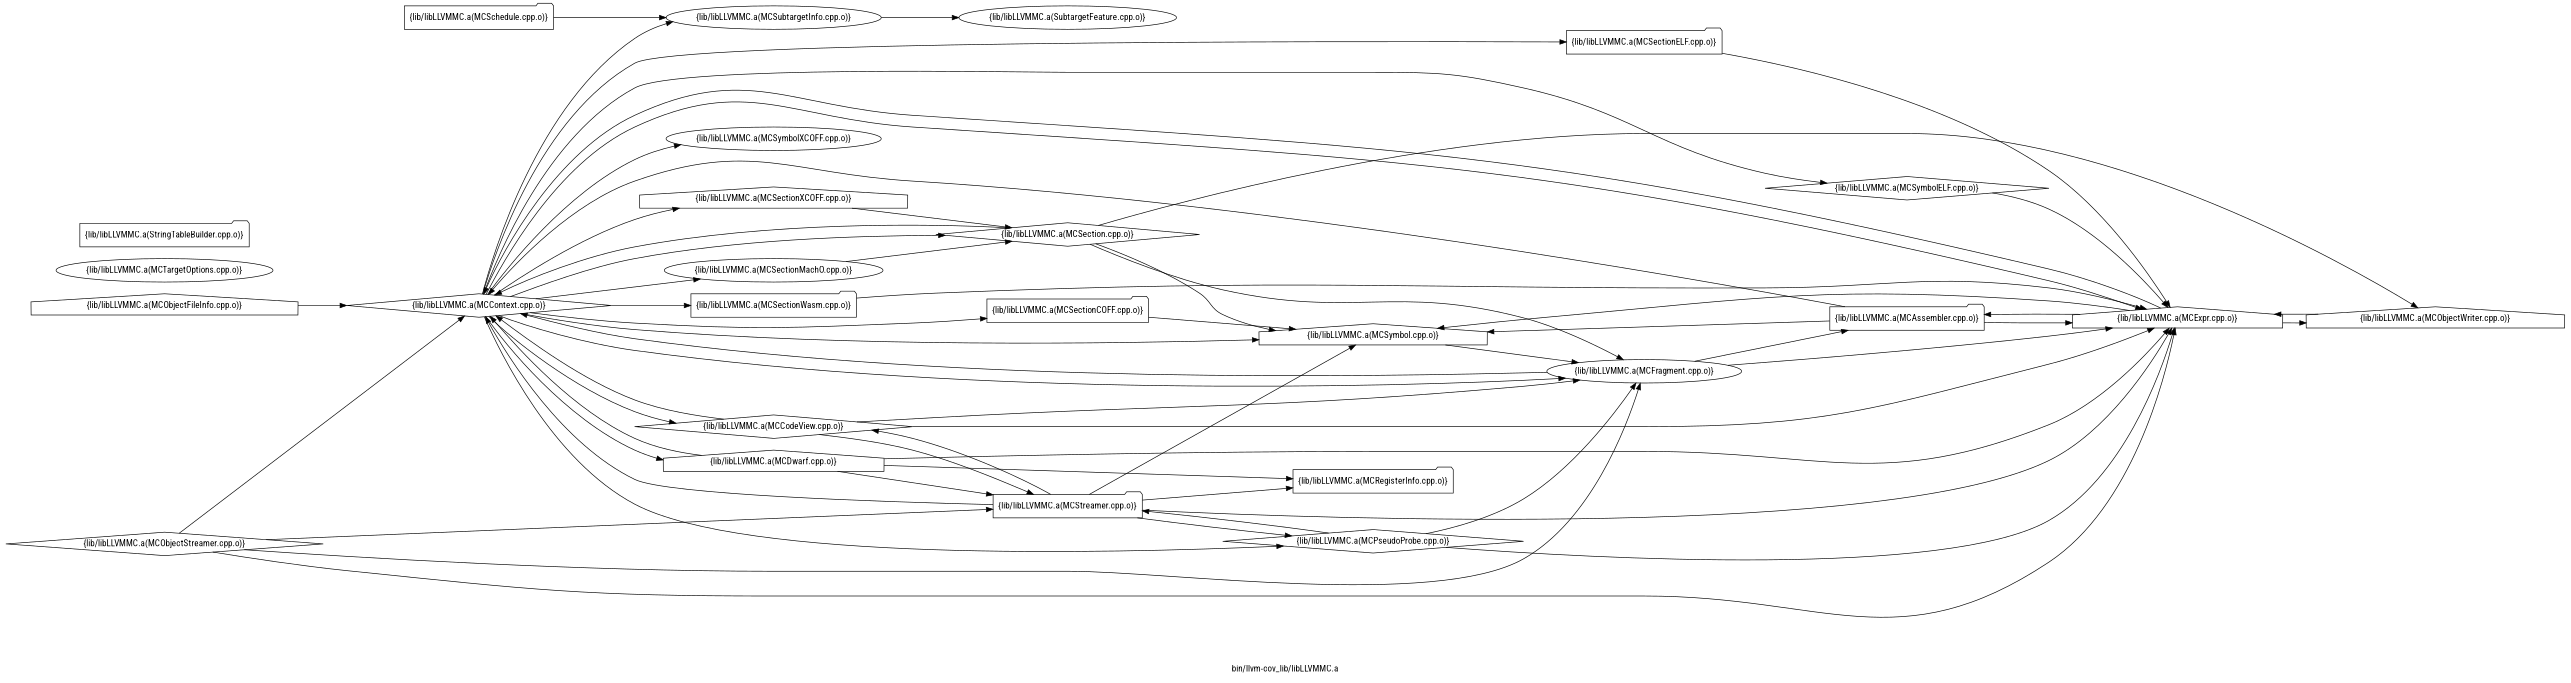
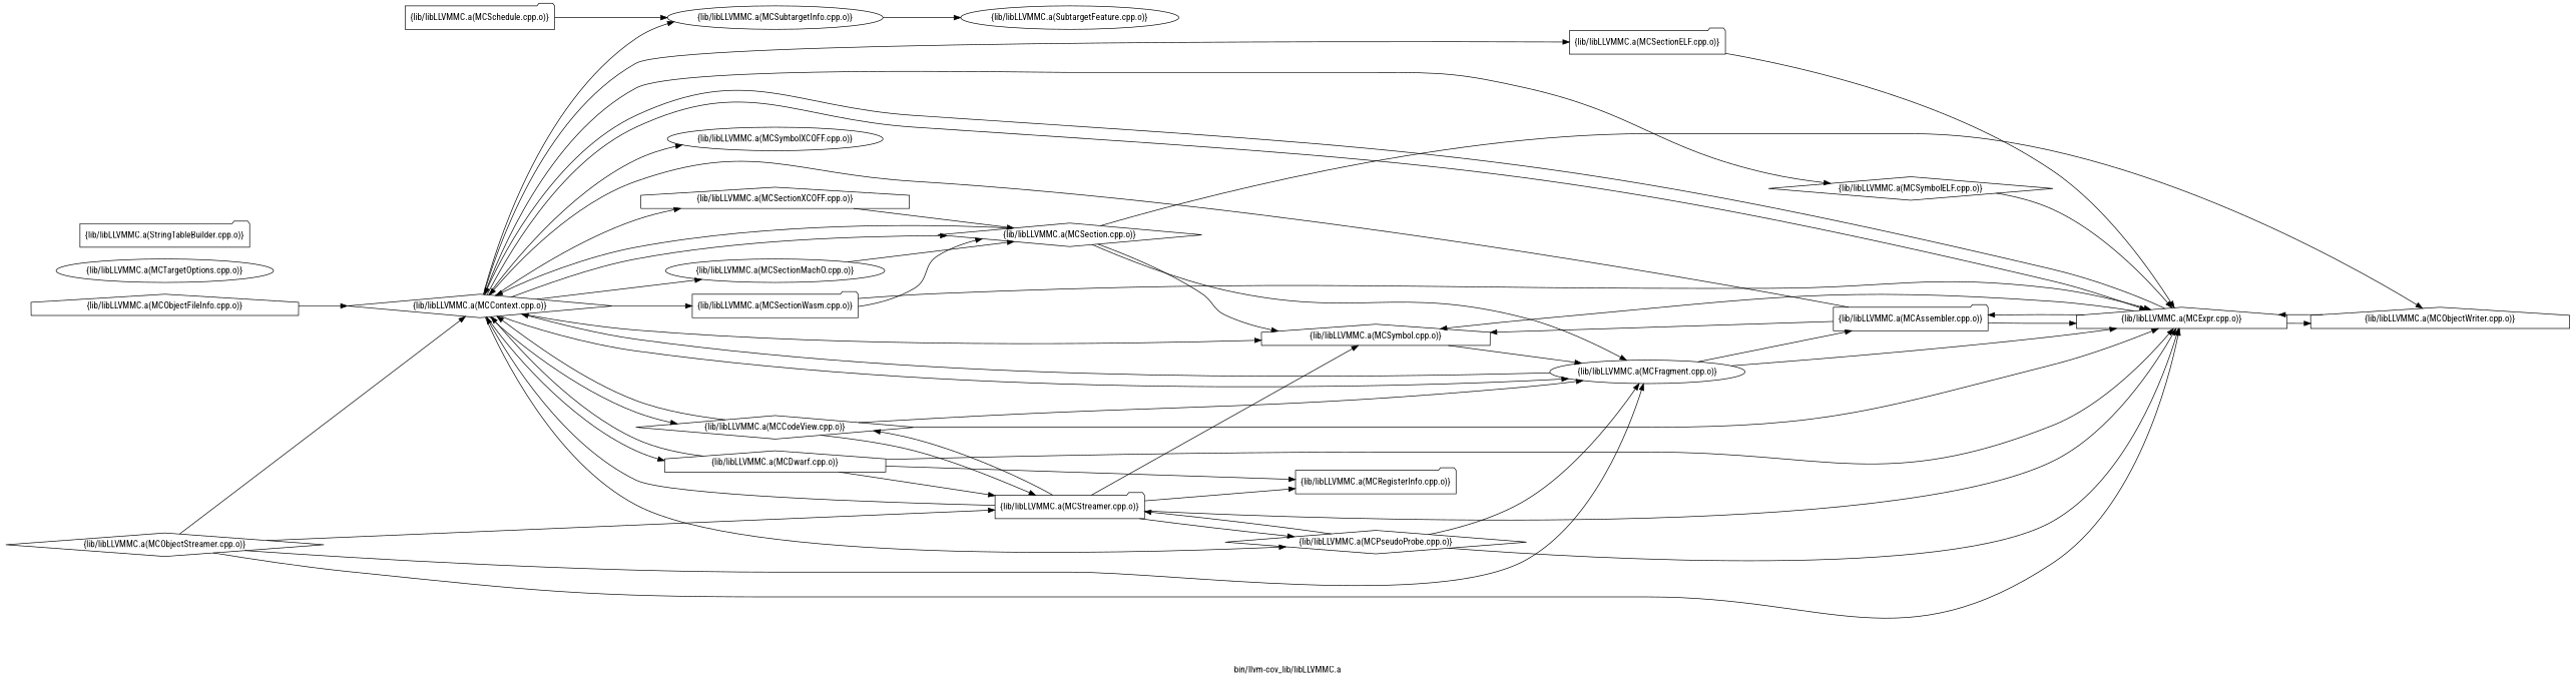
  digraph {
    fontname="Roboto Condensed"
    label="bin/llvm-cov_lib/libLLVMMC.a"
    rankdir=LR
    node [fontname="Roboto Condensed" group=0 shape=folder]
    edge [fontname="Roboto Condensed"]
    n1 [label="{lib/libLLVMMC.a(SubtargetFeature.cpp.o)}" shape=ellipse]
    n2 [label="{lib/libLLVMMC.a(MCContext.cpp.o)}" shape=diamond]
    n3 [label="{lib/libLLVMMC.a(MCCodeView.cpp.o)}" shape=diamond]
    n4 [label="{lib/libLLVMMC.a(MCDwarf.cpp.o)}" shape=house]
    n5 [label="{lib/libLLVMMC.a(MCExpr.cpp.o)}" shape=house]
    n6 [label="{lib/libLLVMMC.a(MCFragment.cpp.o)}" shape=ellipse]
    n7 [label="{lib/libLLVMMC.a(MCPseudoProbe.cpp.o)}" shape=diamond]
    n8 [label="{lib/libLLVMMC.a(MCSection.cpp.o)}" shape=diamond]
-   n9 [label="{lib/libLLVMMC.a(MCSectionCOFF.cpp.o)}"]
    n10 [label="{lib/libLLVMMC.a(MCSectionELF.cpp.o)}"]
    n11 [label="{lib/libLLVMMC.a(MCSectionMachO.cpp.o)}" shape=ellipse]
    n12 [label="{lib/libLLVMMC.a(MCSectionWasm.cpp.o)}"]
    n13 [label="{lib/libLLVMMC.a(MCSectionXCOFF.cpp.o)}" shape=house]
    n14 [label="{lib/libLLVMMC.a(MCSubtargetInfo.cpp.o)}" shape=ellipse]
    n15 [label="{lib/libLLVMMC.a(MCSymbol.cpp.o)}" shape=house]
    n16 [label="{lib/libLLVMMC.a(MCSymbolELF.cpp.o)}" shape=diamond]
    n17 [label="{lib/libLLVMMC.a(MCSymbolXCOFF.cpp.o)}" shape=ellipse]
    n18 [label="{lib/libLLVMMC.a(MCStreamer.cpp.o)}"]
    n19 [label="{lib/libLLVMMC.a(MCRegisterInfo.cpp.o)}"]
    n20 [label="{lib/libLLVMMC.a(MCAssembler.cpp.o)}"]
    n21 [label="{lib/libLLVMMC.a(MCObjectWriter.cpp.o)}" shape=house]
    n22 [label="{lib/libLLVMMC.a(MCObjectFileInfo.cpp.o)}" shape=house]
    n23 [label="{lib/libLLVMMC.a(MCTargetOptions.cpp.o)}" shape=ellipse]
    n24 [label="{lib/libLLVMMC.a(MCObjectStreamer.cpp.o)}" shape=diamond]
    n25 [label="{lib/libLLVMMC.a(MCSchedule.cpp.o)}"]
    n26 [label="{lib/libLLVMMC.a(StringTableBuilder.cpp.o)}"]
    n2 -> n3
    n2 -> n4
    n2 -> n5
    n2 -> n6
    n2 -> n7
    n2 -> n8
-   n2 -> n9
    n2 -> n10
    n2 -> n11
    n2 -> n12
    n2 -> n13
    n2 -> n14
    n2 -> n15
    n2 -> n16
    n2 -> n17
    n3 -> n2
    n3 -> n5
    n3 -> n6
    n3 -> n18
    n4 -> n2
    n4 -> n5
    n4 -> n18
    n4 -> n19
    n5 -> n2
    n5 -> n15
    n5 -> n20
    n5 -> n21
    n6 -> n2
    n6 -> n5
    n6 -> n20
    n7 -> n5
    n7 -> n6
    n7 -> n18
    n8 -> n2
    n8 -> n6
    n8 -> n15
    n8 -> n21
-   n9 -> n15
    n10 -> n5
    n11 -> n8
    n12 -> n5
+   n12 -> n8
    n13 -> n8
    n14 -> n1
    n15 -> n6
    n16 -> n5
    n18 -> n2
    n18 -> n3
    n18 -> n5
    n18 -> n7
    n18 -> n15
    n18 -> n19
    n20 -> n2
    n20 -> n5
    n20 -> n15
    n21 -> n5
    n22 -> n2
    n24 -> n2
    n24 -> n5
    n24 -> n6
    n24 -> n18
    n25 -> n14
  }
